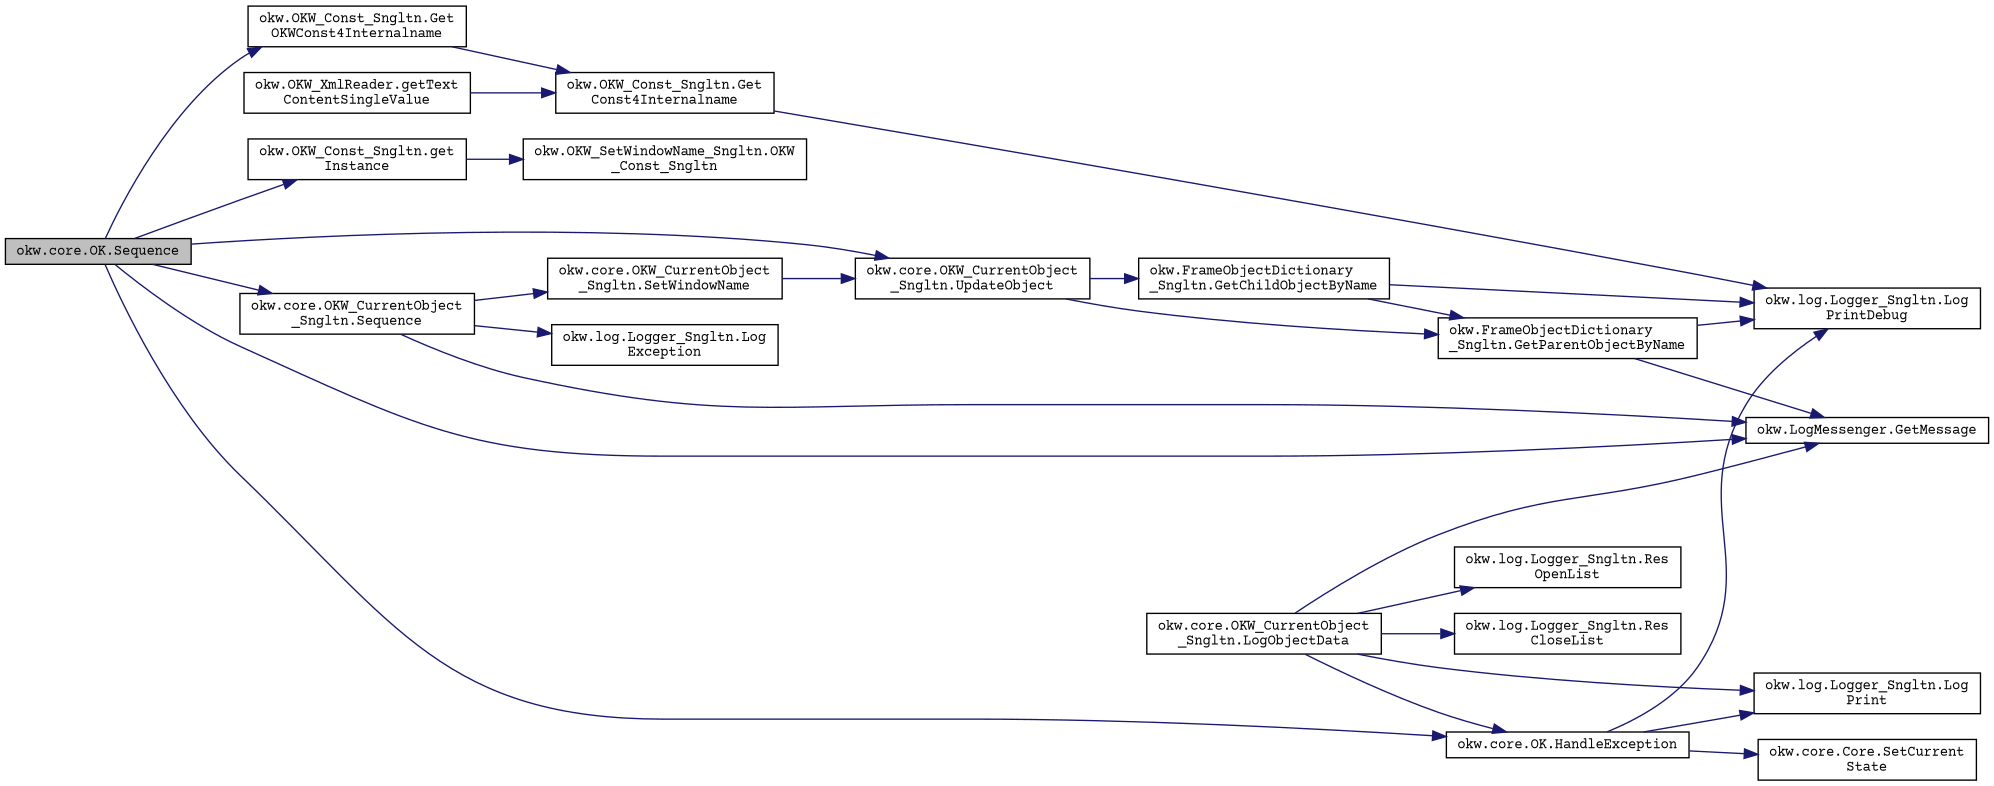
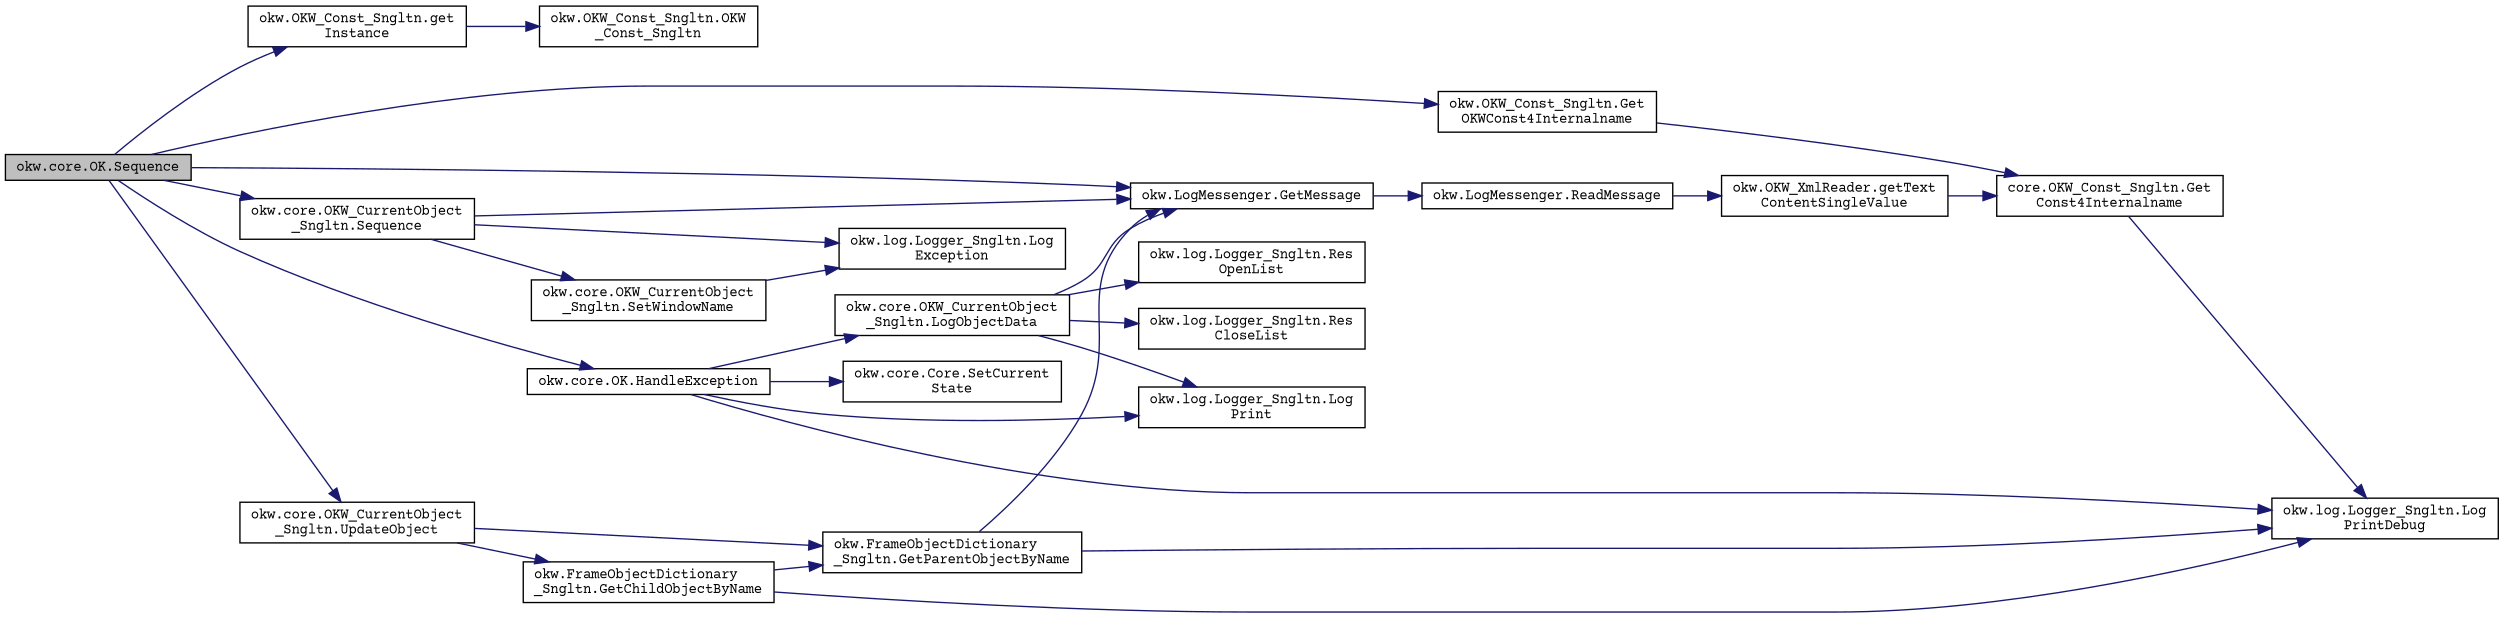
  digraph {
    fontname="Courier Prime"
    rankdir=LR
    node [color=black fillcolor=white fontname="Courier Prime" fontsize=10 shape=record style=filled]
    edge [color=midnightblue fontname="Courier Prime" fontsize=10 labelfontname=Helvetica labelfontsize=10 style=solid]
    n1 [fillcolor=grey75 fontcolor=black height=0.2 label="okw.core.OK.Sequence" width=0.4]
    n2 [height=0.2 label="okw.OKW_Const_Sngltn.get\lInstance" width=0.4]
    n3 [height=0.2 label="okw.OKW_Const_Sngltn.Get\lOKWConst4Internalname" width=0.4]
    n4 [height=0.2 label="okw.LogMessenger.GetMessage" width=0.4]
    n5 [height=0.2 label="okw.core.OKW_CurrentObject\l_Sngltn.Sequence" width=0.4]
    n6 [height=0.2 label="okw.core.OK.HandleException" width=0.4]
    n7 [height=0.2 label="okw.core.OKW_CurrentObject\l_Sngltn.UpdateObject" width=0.4]
-   n8 [height=0.2 label="okw.OKW_SetWindowName_Sngltn.OKW\l_Const_Sngltn" width=0.4]
-   n9 [height=0.2 label="okw.OKW_Const_Sngltn.Get\lConst4Internalname" width=0.4]
+   n8 [height=0.2 label="okw.OKW_Const_Sngltn.OKW\l_Const_Sngltn" width=0.4]
+   n9 [height=0.2 label="core.OKW_Const_Sngltn.Get\lConst4Internalname" width=0.4]
    n10 [height=0.2 label="okw.log.Logger_Sngltn.Log\lPrint" width=0.4]
+   n11 [height=0.2 label="okw.LogMessenger.ReadMessage" width=0.4]
    n12 [height=0.2 label="okw.core.OKW_CurrentObject\l_Sngltn.SetWindowName" width=0.4]
    n13 [height=0.2 label="okw.log.Logger_Sngltn.Log\lException" width=0.4]
    n14 [height=0.2 label="okw.log.Logger_Sngltn.Log\lPrintDebug" width=0.4]
    n15 [height=0.2 label="okw.core.OKW_CurrentObject\l_Sngltn.LogObjectData" width=0.4]
    n16 [height=0.2 label="okw.core.Core.SetCurrent\lState" width=0.4]
    n17 [height=0.2 label="okw.OKW_XmlReader.getText\lContentSingleValue" width=0.4]
    n18 [height=0.2 label="okw.FrameObjectDictionary\l_Sngltn.GetParentObjectByName" width=0.4]
    n19 [height=0.2 label="okw.FrameObjectDictionary\l_Sngltn.GetChildObjectByName" width=0.4]
    n20 [height=0.2 label="okw.log.Logger_Sngltn.Res\lOpenList" width=0.4]
    n21 [height=0.2 label="okw.log.Logger_Sngltn.Res\lCloseList" width=0.4]
    n1 -> n2
    n1 -> n3
    n1 -> n4
    n1 -> n5
    n1 -> n6
    n1 -> n7
    n2 -> n8
    n3 -> n9
+   n4 -> n11
    n5 -> n4
    n5 -> n12
    n5 -> n13
    n6 -> n10
    n6 -> n14
-   n15 -> n6
+   n6 -> n15
    n6 -> n16
    n7 -> n18
    n7 -> n19
    n9 -> n14
-   n12 -> n7
+   n11 -> n17
+   n12 -> n13
    n15 -> n4
    n15 -> n10
    n15 -> n20
    n15 -> n21
    n17 -> n9
    n18 -> n4
    n18 -> n14
    n19 -> n14
    n19 -> n18
  }
